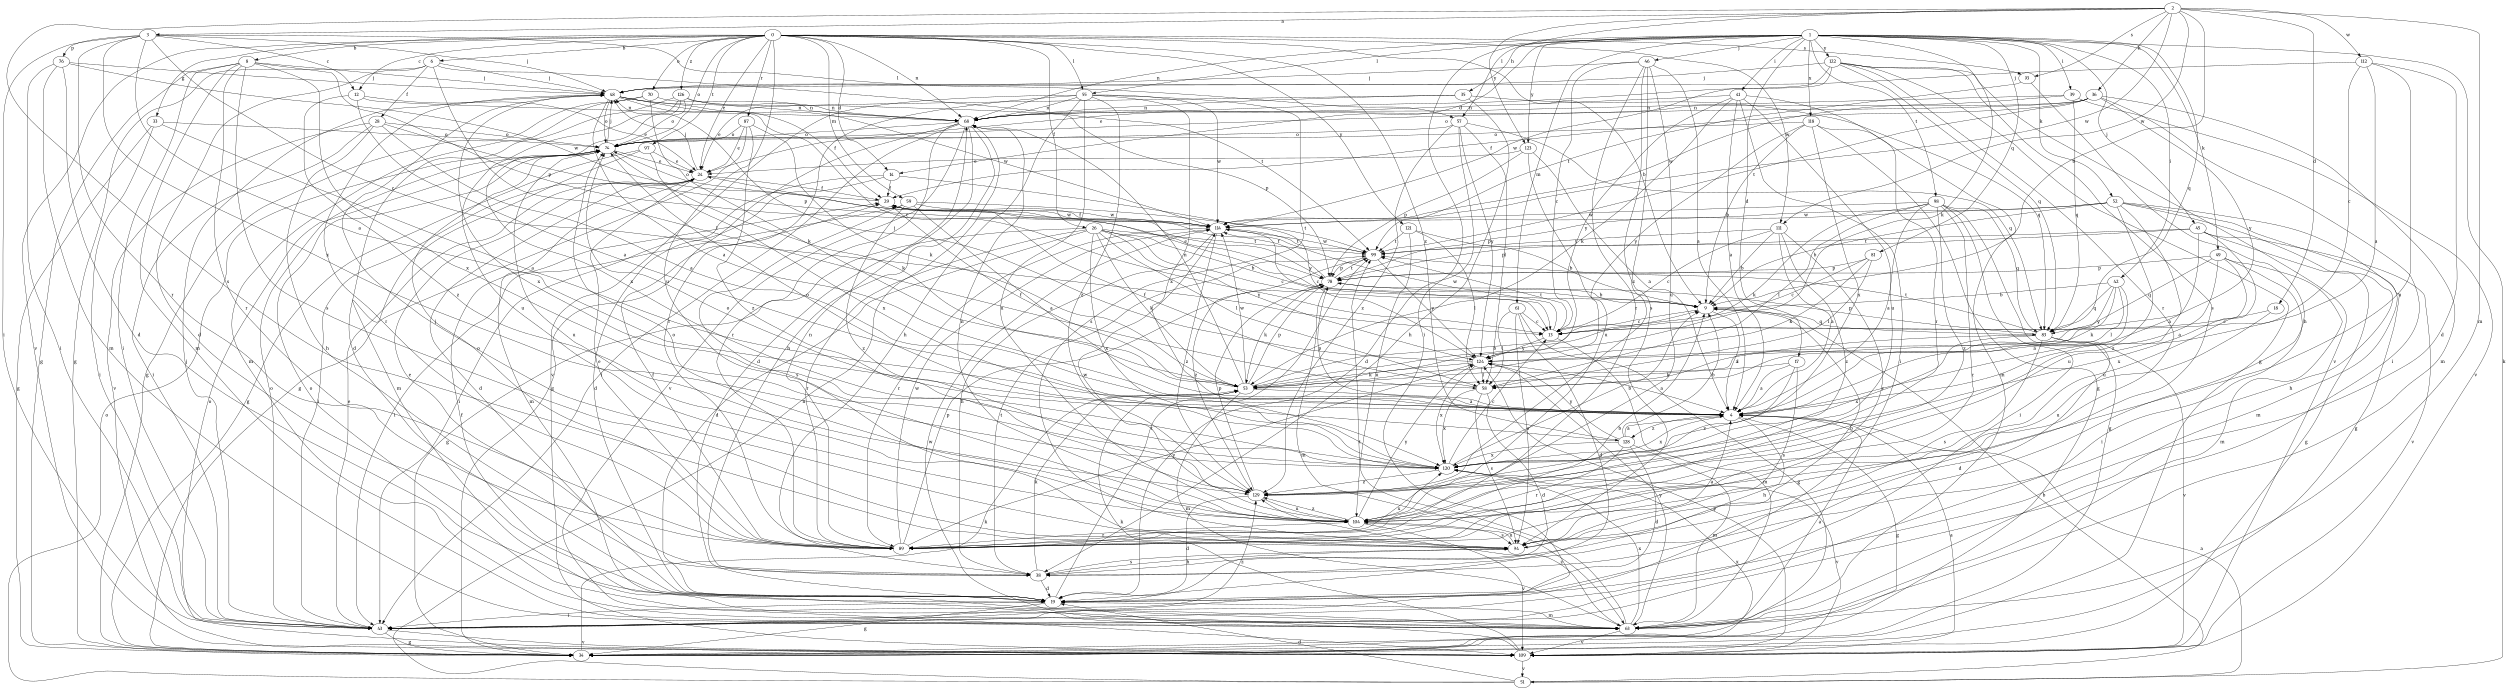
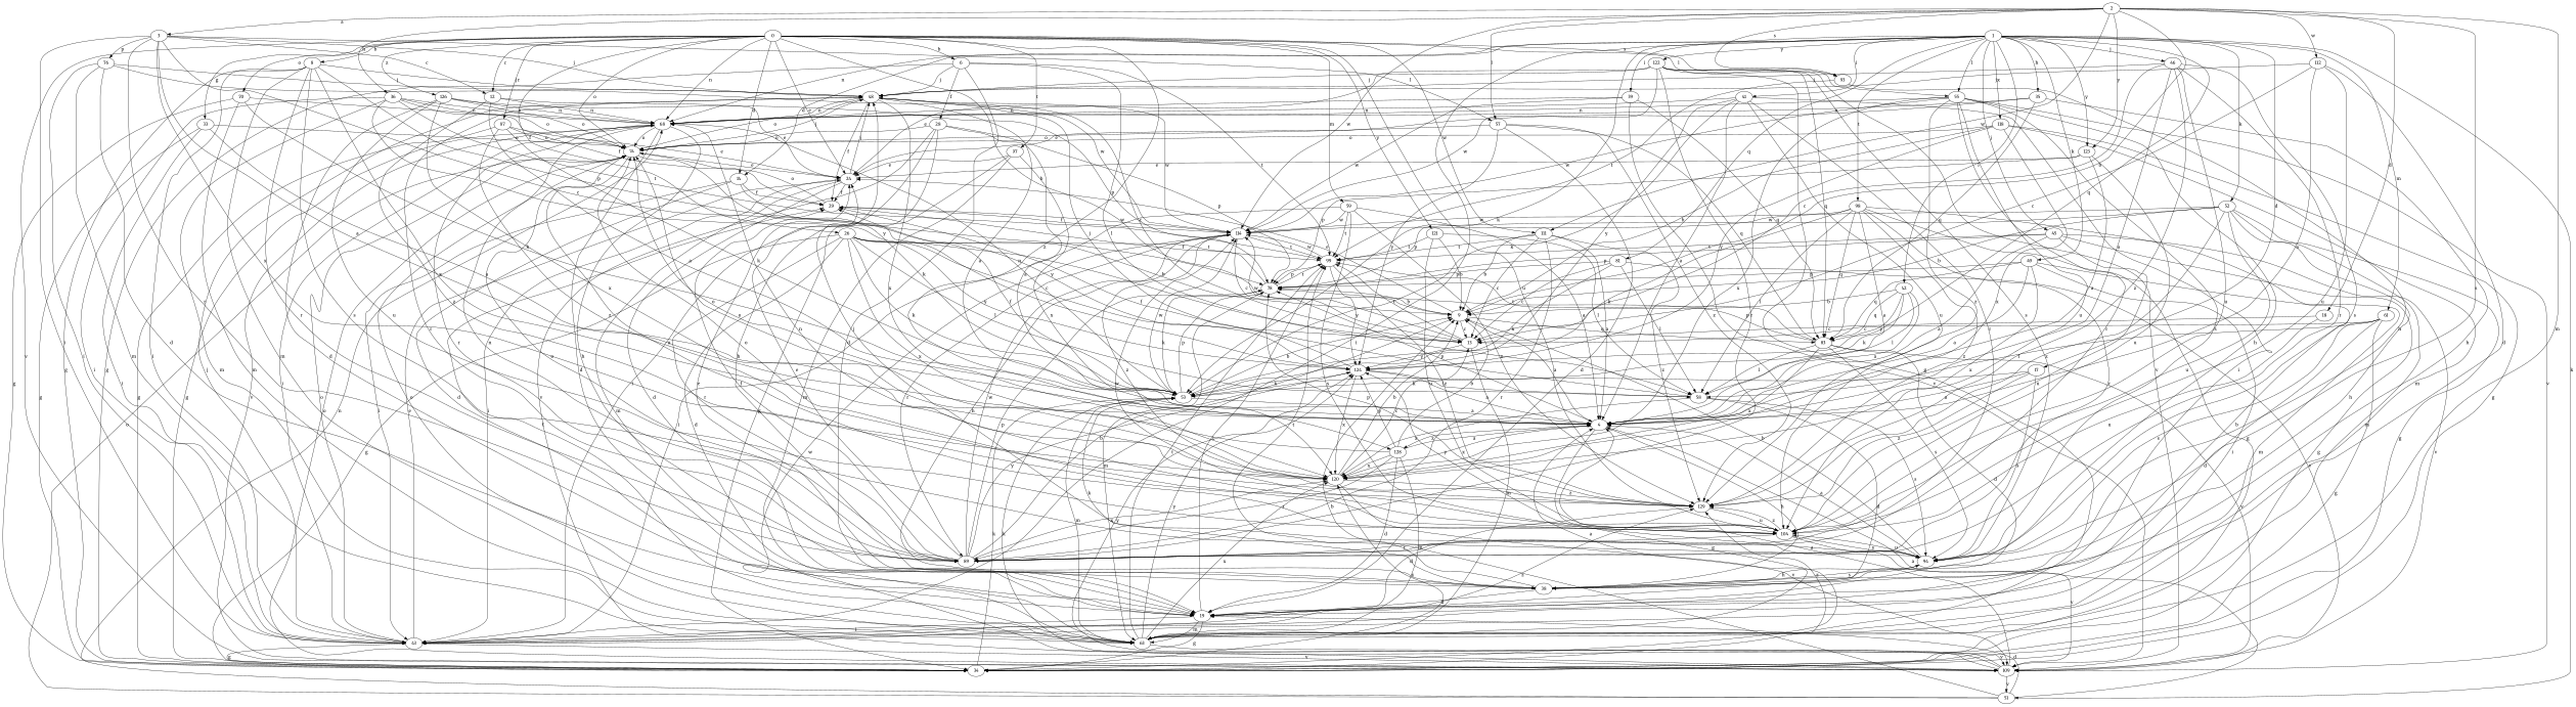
  strict digraph {
    fontname=Merriweather
    node [fontname=Merriweather]
    edge [fontname=Merriweather]
    0
    6
    8
    9
    12
    14
    24
    26
    33
    55
    59
    68
    70
    74
    87
    93
    97
    104
    109
    111
    121
    126
    128
    48
    34
    19
    28
    58
    99
    43
    63
    94
    89
    120
    78
    83
    4
    13
    129
    124
    29
    53
    114
    38
    51
    1
    17
    35
    39
    41
    42
    45
    46
    49
    52
    61
    81
    98
    118
    122
    123
    2
    3
    18
    36
    57
    112
    76
    0 -> 6 [label=b]
    0 -> 8 [label=b]
    0 -> 9 [label=b]
    0 -> 12 [label=c]
    0 -> 14 [label=d]
    0 -> 24 [label=e]
    0 -> 26 [label=f]
    0 -> 33 [label=g]
    0 -> 55 [label=l]
    0 -> 59 [label=m]
    0 -> 68 [label=n]
    0 -> 70 [label=o]
    0 -> 74 [label=o]
    0 -> 87 [label=r]
    0 -> 93 [label=s]
    0 -> 97 [label=t]
    0 -> 104 [label=u]
    0 -> 109 [label=v]
    0 -> 111 [label=w]
    0 -> 121 [label=y]
    0 -> 126 [label=z]
    0 -> 128 [label=z]
    6 -> 48 [label=j]
    6 -> 34 [label=g]
    6 -> 19 [label=d]
    6 -> 28 [label=f]
    6 -> 58 [label=l]
    6 -> 99 [label=t]
    8 -> 48 [label=j]
    8 -> 34 [label=g]
    8 -> 43 [label=i]
    8 -> 63 [label=m]
    8 -> 94 [label=s]
    8 -> 89 [label=r]
    8 -> 120 [label=x]
    8 -> 78 [label=p]
    9 -> 24 [label=e]
    9 -> 83 [label=q]
    9 -> 4 [label=a]
    9 -> 13 [label=c]
    12 -> 24 [label=e]
    12 -> 68 [label=n]
    12 -> 4 [label=a]
    12 -> 129 [label=z]
    14 -> 19 [label=d]
    14 -> 43 [label=i]
    14 -> 124 [label=y]
    14 -> 29 [label=f]
    24 -> 48 [label=j]
    24 -> 19 [label=d]
    24 -> 43 [label=i]
    24 -> 63 [label=m]
    24 -> 29 [label=f]
    26 -> 9 [label=b]
    26 -> 34 [label=g]
    26 -> 19 [label=d]
    26 -> 58 [label=l]
    26 -> 99 [label=t]
    26 -> 89 [label=r]
    26 -> 120 [label=x]
    26 -> 13 [label=c]
    26 -> 124 [label=y]
    26 -> 53 [label=k]
    33 -> 74 [label=o]
    33 -> 34 [label=g]
    33 -> 43 [label=i]
    33 -> 4 [label=a]
    55 -> 68 [label=n]
    55 -> 104 [label=u]
    55 -> 109 [label=v]
    55 -> 94 [label=s]
    55 -> 89 [label=r]
    55 -> 120 [label=x]
    55 -> 129 [label=z]
    55 -> 114 [label=w]
    55 -> 38 [label=h]
    59 -> 99 [label=t]
    59 -> 43 [label=i]
    59 -> 94 [label=s]
    59 -> 4 [label=a]
    59 -> 129 [label=z]
    59 -> 114 [label=w]
    68 -> 74 [label=o]
    68 -> 109 [label=v]
    68 -> 34 [label=g]
    68 -> 19 [label=d]
    68 -> 43 [label=i]
    68 -> 89 [label=r]
    68 -> 38 [label=h]
    70 -> 68 [label=n]
    70 -> 34 [label=g]
    70 -> 63 [label=m]
    70 -> 53 [label=k]
    74 -> 24 [label=e]
    74 -> 104 [label=u]
    74 -> 48 [label=j]
    74 -> 53 [label=k]
    87 -> 24 [label=e]
    87 -> 74 [label=o]
    87 -> 34 [label=g]
    87 -> 129 [label=z]
    87 -> 53 [label=k]
    93 -> 99 [label=t]
    93 -> 38 [label=h]
    97 -> 24 [label=e]
    97 -> 34 [label=g]
    97 -> 63 [label=m]
    97 -> 120 [label=x]
    104 -> 68 [label=n]
    104 -> 74 [label=o]
    104 -> 109 [label=v]
    104 -> 94 [label=s]
    104 -> 89 [label=r]
    104 -> 129 [label=z]
    104 -> 124 [label=y]
    104 -> 114 [label=w]
    109 -> 74 [label=o]
    109 -> 4 [label=a]
    109 -> 124 [label=y]
    109 -> 53 [label=k]
    109 -> 114 [label=w]
    109 -> 51 [label=v]
    111 -> 9 [label=b]
    111 -> 99 [label=t]
    111 -> 89 [label=r]
    111 -> 4 [label=a]
    111 -> 13 [label=c]
    111 -> 129 [label=z]
    121 -> 9 [label=b]
    121 -> 104 [label=u]
    121 -> 58 [label=l]
    121 -> 99 [label=t]
    126 -> 68 [label=n]
    126 -> 74 [label=o]
    126 -> 104 [label=u]
    126 -> 19 [label=d]
    126 -> 120 [label=x]
    126 -> 78 [label=p]
    128 -> 9 [label=b]
    128 -> 74 [label=o]
    128 -> 19 [label=d]
    128 -> 63 [label=m]
    128 -> 89 [label=r]
    128 -> 120 [label=x]
    128 -> 4 [label=a]
    128 -> 124 [label=y]
    48 -> 68 [label=n]
    48 -> 74 [label=o]
    48 -> 89 [label=r]
    48 -> 120 [label=x]
    48 -> 4 [label=a]
    48 -> 13 [label=c]
    48 -> 29 [label=f]
    48 -> 114 [label=w]
    34 -> 120 [label=x]
    34 -> 53 [label=k]
    19 -> 34 [label=g]
    19 -> 99 [label=t]
    19 -> 43 [label=i]
    19 -> 63 [label=m]
    28 -> 74 [label=o]
    28 -> 109 [label=v]
    28 -> 43 [label=i]
    28 -> 78 [label=p]
    28 -> 4 [label=a]
    28 -> 38 [label=h]
    58 -> 19 [label=d]
    58 -> 94 [label=s]
    58 -> 120 [label=x]
    58 -> 29 [label=f]
    99 -> 78 [label=p]
    99 -> 129 [label=z]
    99 -> 124 [label=y]
    99 -> 114 [label=w]
    43 -> 24 [label=e]
    43 -> 74 [label=o]
    43 -> 109 [label=v]
    43 -> 48 [label=j]
    43 -> 34 [label=g]
    43 -> 129 [label=z]
    63 -> 74 [label=o]
    63 -> 109 [label=v]
    63 -> 99 [label=t]
    63 -> 120 [label=x]
    63 -> 4 [label=a]
    63 -> 129 [label=z]
    63 -> 124 [label=y]
    63 -> 29 [label=f]
    94 -> 9 [label=b]
    94 -> 104 [label=u]
    94 -> 48 [label=j]
    94 -> 4 [label=a]
    94 -> 38 [label=h]
    89 -> 9 [label=b]
    89 -> 24 [label=e]
    89 -> 68 [label=n]
    89 -> 74 [label=o]
    89 -> 120 [label=x]
    89 -> 78 [label=p]
    89 -> 124 [label=y]
    89 -> 29 [label=f]
    89 -> 114 [label=w]
    120 -> 9 [label=b]
    120 -> 74 [label=o]
    120 -> 109 [label=v]
    120 -> 13 [label=c]
    120 -> 129 [label=z]
    78 -> 9 [label=b]
    78 -> 99 [label=t]
    78 -> 63 [label=m]
    78 -> 29 [label=f]
    78 -> 53 [label=k]
    83 -> 109 [label=v]
    83 -> 19 [label=d]
    83 -> 58 [label=l]
    83 -> 99 [label=t]
    83 -> 94 [label=s]
    83 -> 120 [label=x]
    83 -> 78 [label=p]
    4 -> 128 [label=z]
    4 -> 34 [label=g]
    4 -> 120 [label=x]
    4 -> 78 [label=p]
    4 -> 38 [label=h]
    13 -> 99 [label=t]
    13 -> 63 [label=m]
    13 -> 124 [label=y]
    13 -> 114 [label=w]
    129 -> 104 [label=u]
    129 -> 19 [label=d]
    129 -> 78 [label=p]
    124 -> 48 [label=j]
    124 -> 58 [label=l]
    124 -> 120 [label=x]
    124 -> 4 [label=a]
    124 -> 53 [label=k]
    29 -> 74 [label=o]
    29 -> 114 [label=w]
    53 -> 9 [label=b]
    53 -> 68 [label=n]
    53 -> 63 [label=m]
    53 -> 78 [label=p]
    53 -> 4 [label=a]
    53 -> 29 [label=f]
    53 -> 114 [label=w]
    114 -> 99 [label=t]
    114 -> 89 [label=r]
    114 -> 13 [label=c]
    114 -> 129 [label=z]
    114 -> 29 [label=f]
    114 -> 38 [label=h]
    38 -> 24 [label=e]
    38 -> 19 [label=d]
    38 -> 99 [label=t]
    38 -> 94 [label=s]
    38 -> 53 [label=k]
    51 -> 9 [label=b]
    51 -> 68 [label=n]
    51 -> 74 [label=o]
    51 -> 19 [label=d]
    51 -> 4 [label=a]
    1 -> 14 [label=d]
    1 -> 55 [label=l]
    1 -> 68 [label=n]
    1 -> 43 [label=i]
    1 -> 83 [label=q]
    1 -> 53 [label=k]
    1 -> 51 [label=k]
    1 -> 17 [label=d]
    1 -> 35 [label=h]
    1 -> 39 [label=i]
    1 -> 41 [label=i]
    1 -> 42 [label=i]
    1 -> 45 [label=j]
    1 -> 46 [label=j]
    1 -> 49 [label=k]
    1 -> 52 [label=k]
    1 -> 61 [label=m]
    1 -> 81 [label=q]
    1 -> 98 [label=t]
    1 -> 118 [label=x]
    1 -> 122 [label=y]
    1 -> 123 [label=y]
    17 -> 94 [label=s]
    17 -> 4 [label=a]
    17 -> 129 [label=z]
    17 -> 53 [label=k]
    35 -> 24 [label=e]
    35 -> 68 [label=n]
    35 -> 83 [label=q]
    35 -> 38 [label=h]
    39 -> 68 [label=n]
    39 -> 109 [label=v]
    39 -> 83 [label=q]
    39 -> 114 [label=w]
    41 -> 68 [label=n]
    41 -> 104 [label=u]
    41 -> 43 [label=i]
    41 -> 89 [label=r]
    41 -> 4 [label=a]
    41 -> 124 [label=y]
    41 -> 53 [label=k]
    42 -> 9 [label=b]
    42 -> 58 [label=l]
    42 -> 83 [label=q]
    42 -> 4 [label=a]
    42 -> 124 [label=y]
    42 -> 53 [label=k]
    45 -> 104 [label=u]
    45 -> 109 [label=v]
    45 -> 34 [label=g]
    45 -> 99 [label=t]
    45 -> 78 [label=p]
    45 -> 4 [label=a]
    46 -> 104 [label=u]
    46 -> 48 [label=j]
    46 -> 94 [label=s]
    46 -> 89 [label=r]
    46 -> 4 [label=a]
    46 -> 13 [label=c]
    46 -> 129 [label=z]
    49 -> 43 [label=i]
    49 -> 63 [label=m]
    49 -> 120 [label=x]
    49 -> 78 [label=p]
    49 -> 83 [label=q]
    49 -> 4 [label=a]
    52 -> 9 [label=b]
    52 -> 104 [label=u]
    52 -> 34 [label=g]
    52 -> 63 [label=m]
    52 -> 78 [label=p]
    52 -> 129 [label=z]
    52 -> 114 [label=w]
    52 -> 38 [label=h]
    61 -> 34 [label=g]
    61 -> 19 [label=d]
    61 -> 58 [label=l]
    61 -> 94 [label=s]
    61 -> 13 [label=c]
+   81 -> 109 [label=v]
    81 -> 58 [label=l]
    81 -> 78 [label=p]
    81 -> 13 [label=c]
    81 -> 53 [label=k]
    98 -> 34 [label=g]
    98 -> 58 [label=l]
-   98 -> 43 [label=i]
+   98 -> 43 [label=b]
    98 -> 89 [label=r]
    98 -> 83 [label=q]
    98 -> 4 [label=a]
    98 -> 129 [label=z]
    98 -> 53 [label=k]
    98 -> 114 [label=w]
    118 -> 9 [label=b]
    118 -> 74 [label=o]
    118 -> 34 [label=g]
    118 -> 63 [label=m]
    118 -> 120 [label=x]
    118 -> 124 [label=y]
    122 -> 24 [label=e]
    122 -> 109 [label=v]
    122 -> 48 [label=j]
    122 -> 34 [label=g]
    122 -> 94 [label=s]
    122 -> 89 [label=r]
    122 -> 83 [label=q]
    122 -> 114 [label=w]
    123 -> 24 [label=e]
    123 -> 104 [label=u]
    123 -> 78 [label=p]
    123 -> 4 [label=a]
    2 -> 9 [label=b]
    2 -> 93 [label=s]
    2 -> 111 [label=w]
    2 -> 63 [label=m]
    2 -> 94 [label=s]
    2 -> 114 [label=w]
    2 -> 123 [label=y]
    2 -> 3 [label=a]
    2 -> 18 [label=d]
    2 -> 36 [label=h]
    2 -> 57 [label=l]
    2 -> 112 [label=w]
    3 -> 12 [label=c]
    3 -> 48 [label=j]
    3 -> 43 [label=i]
    3 -> 89 [label=r]
    3 -> 120 [label=x]
    3 -> 4 [label=a]
    3 -> 13 [label=c]
    3 -> 57 [label=l]
    3 -> 76 [label=p]
    18 -> 104 [label=u]
    18 -> 13 [label=c]
    36 -> 68 [label=n]
    36 -> 74 [label=o]
    36 -> 99 [label=t]
    36 -> 43 [label=i]
    36 -> 63 [label=m]
    36 -> 124 [label=y]
    36 -> 29 [label=f]
    57 -> 74 [label=o]
    57 -> 19 [label=d]
-   57 -> 58 [label=l]
    57 -> 83 [label=q]
    57 -> 129 [label=z]
    57 -> 124 [label=y]
    112 -> 104 [label=u]
    112 -> 48 [label=j]
    112 -> 19 [label=d]
    112 -> 4 [label=a]
    112 -> 13 [label=c]
    76 -> 48 [label=j]
    76 -> 19 [label=d]
    76 -> 43 [label=i]
    76 -> 63 [label=m]
    76 -> 114 [label=w]
  }
